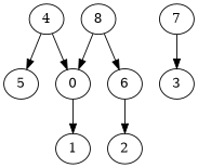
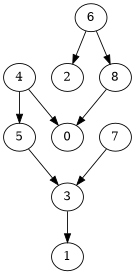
  digraph {
    splines=true
    node [shape=ellipse]
    n1 [height=0.3 label=0 width=0.3]
    n2 [height=0.3 label=1 width=0.3]
    n3 [height=0.3 label=2 width=0.3]
    n4 [height=0.3 label=3 width=0.3]
    n5 [height=0.3 label=4 width=0.3]
    n6 [height=0.3 label=5 width=0.3]
    n7 [height=0.3 label=6 width=0.3]
    n8 [height=0.3 label=7 width=0.3]
    n9 [height=0.3 label=8 width=0.3]
-   n1 -> n2
+   n4 -> n2
    n5 -> n1
    n5 -> n6
+   n6 -> n4
    n7 -> n3
    n8 -> n4
    n9 -> n1
-   n9 -> n7
+   n7 -> n9
  }
